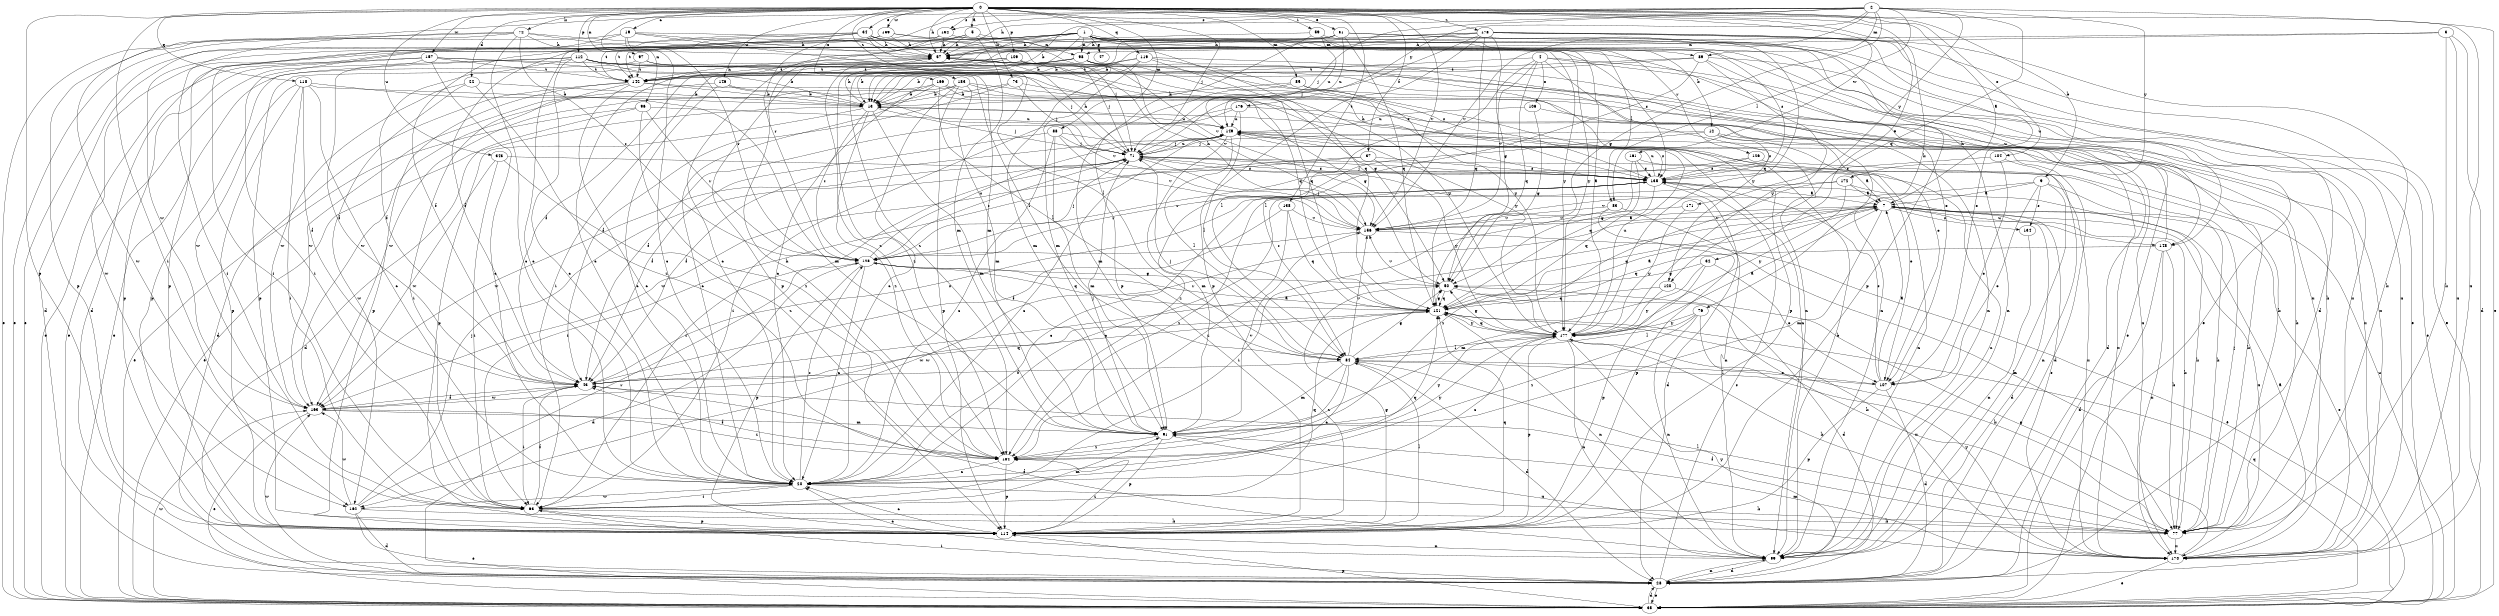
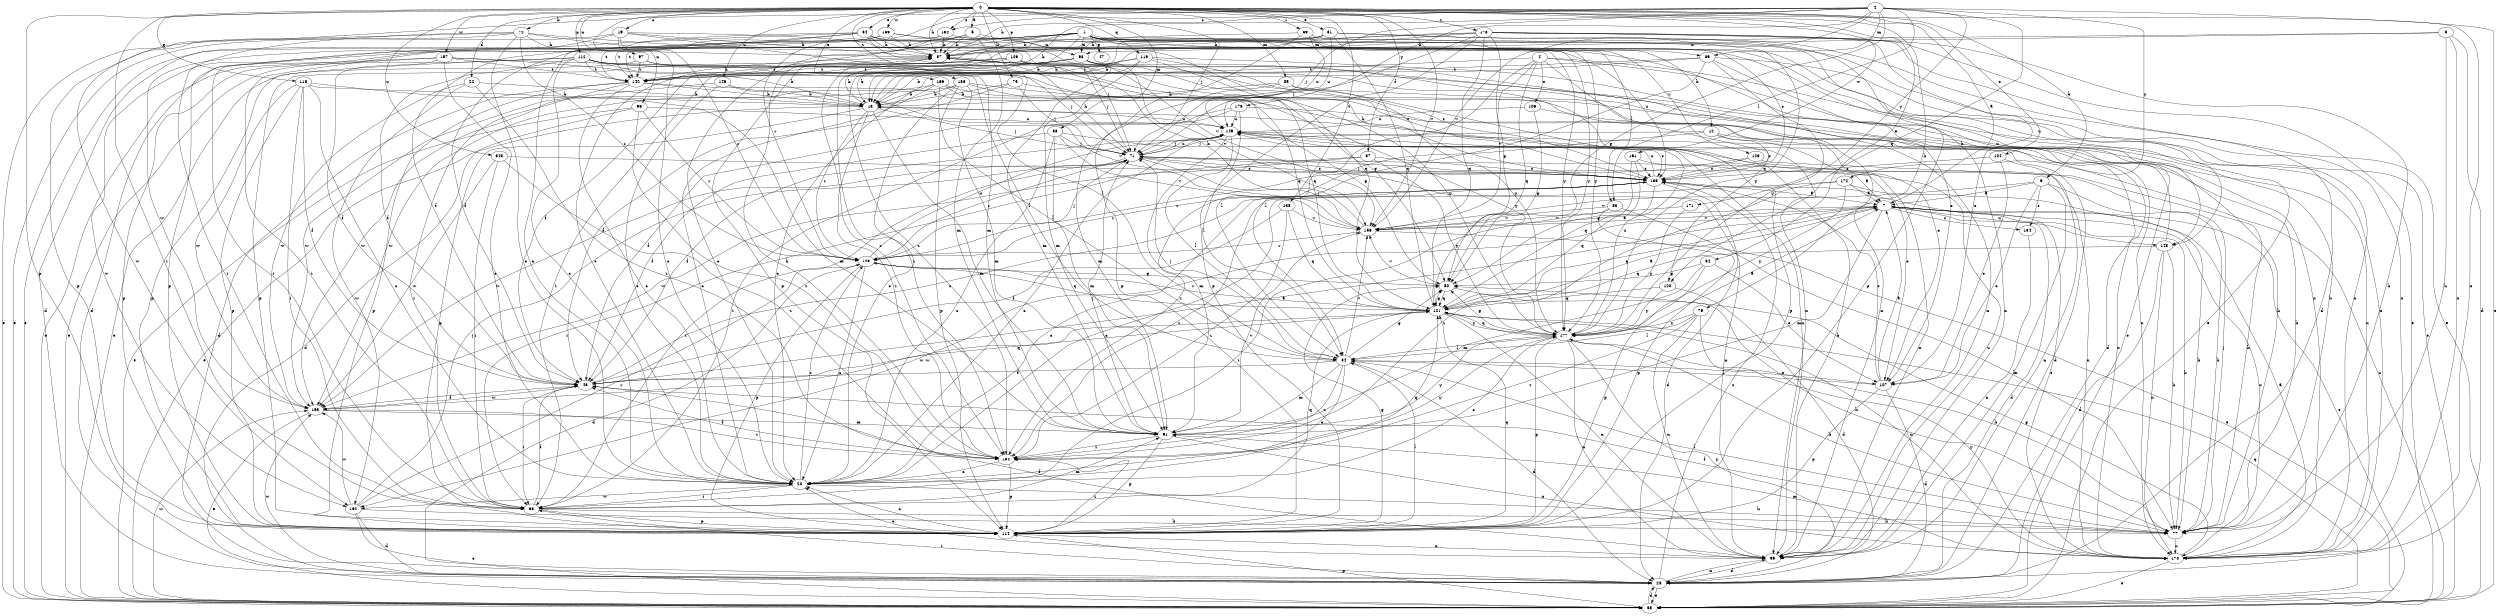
  strict digraph {
    0
    5
    7
    9
    19
    22
    31
    32
    34
    37
    57
    59
    63
    71
    72
    73
    76
    85
    88
    96
    97
    104
    109
    112
    114
    118
    119
    132
    138
    n30 [label=343]
    146
    156
    157
    159
    161
    166
    170
    178
    183
    98
    142
    20
    91
    107
    28
    35
    148
    162
    77
    121
    134
    99
    128
    13
    184
    163
    149
    50
    84
    177
    135
    43
    1
    12
    47
    83
    89
    126
    2
    120
    171
    172
    176
    3
    4
    106
    0 -> 5 [label=a]
    0 -> 7 [label=a]
    0 -> 9 [label=b]
    0 -> 19 [label=c]
    0 -> 22 [label=d]
    0 -> 31 [label=e]
    0 -> 32 [label=e]
    0 -> 34 [label=e]
    0 -> 37 [label=f]
    0 -> 57 [label=h]
    0 -> 59 [label=i]
    0 -> 63 [label=i]
    0 -> 71 [label=j]
    0 -> 72 [label=k]
    0 -> 73 [label=k]
    0 -> 76 [label=k]
    0 -> 85 [label=m]
    0 -> 88 [label=m]
    0 -> 96 [label=n]
    0 -> 97 [label=n]
    0 -> 104 [label=o]
    0 -> 109 [label=p]
    0 -> 112 [label=p]
    0 -> 114 [label=p]
    0 -> 118 [label=q]
    0 -> 119 [label=q]
    0 -> 132 [label=s]
    0 -> 138 [label=t]
    0 -> n30 [label=u]
    0 -> 146 [label=u]
    0 -> 156 [label=v]
    0 -> 157 [label=w]
    0 -> 159 [label=w]
    0 -> 161 [label=w]
    0 -> 166 [label=x]
    0 -> 170 [label=x]
    0 -> 178 [label=z]
    0 -> 183 [label=z]
    5 -> 57 [label=h]
    5 -> 98 [label=n]
    5 -> 142 [label=t]
    5 -> 20 [label=c]
    5 -> 91 [label=m]
    5 -> 107 [label=o]
    7 -> 156 [label=v]
    7 -> 170 [label=x]
    7 -> 91 [label=m]
    7 -> 28 [label=d]
    7 -> 35 [label=e]
    7 -> 148 [label=u]
    7 -> 162 [label=w]
    7 -> 77 [label=k]
    7 -> 121 [label=q]
    7 -> 134 [label=s]
    9 -> 7 [label=a]
    9 -> 156 [label=v]
    9 -> 107 [label=o]
    9 -> 77 [label=k]
    9 -> 134 [label=s]
    9 -> 99 [label=n]
    19 -> 57 [label=h]
    19 -> 71 [label=j]
    19 -> 20 [label=c]
    19 -> 91 [label=m]
    19 -> 28 [label=d]
    19 -> 35 [label=e]
    19 -> 128 [label=r]
    22 -> 162 [label=w]
    22 -> 13 [label=b]
    22 -> 184 [label=z]
    22 -> 163 [label=w]
    31 -> 57 [label=h]
    31 -> 114 [label=p]
    31 -> 142 [label=t]
    31 -> 35 [label=e]
    31 -> 121 [label=q]
    31 -> 13 [label=b]
    31 -> 149 [label=u]
    32 -> 114 [label=p]
    32 -> 91 [label=m]
    32 -> 107 [label=o]
    32 -> 50 [label=g]
    34 -> 57 [label=h]
    34 -> 63 [label=i]
    34 -> 170 [label=x]
    34 -> 20 [label=c]
    34 -> 35 [label=e]
    34 -> 121 [label=q]
    34 -> 163 [label=w]
    34 -> 84 [label=l]
    34 -> 177 [label=y]
    37 -> 63 [label=i]
    37 -> 163 [label=w]
    37 -> 177 [label=y]
    37 -> 135 [label=s]
    57 -> 142 [label=t]
    59 -> 57 [label=h]
    59 -> 114 [label=p]
    59 -> 149 [label=u]
    59 -> 177 [label=y]
    59 -> 135 [label=s]
    63 -> 114 [label=p]
    63 -> 91 [label=m]
    63 -> 77 [label=k]
    63 -> 121 [label=q]
    63 -> 43 [label=f]
    71 -> 57 [label=h]
    71 -> 63 [label=i]
    71 -> 170 [label=x]
    71 -> 99 [label=n]
    71 -> 128 [label=r]
    71 -> 163 [label=w]
    71 -> 149 [label=u]
    71 -> 135 [label=s]
    72 -> 57 [label=h]
    72 -> 63 [label=i]
    72 -> 114 [label=p]
    72 -> 20 [label=c]
    72 -> 35 [label=e]
    72 -> 128 [label=r]
    72 -> 177 [label=y]
    72 -> 135 [label=s]
    73 -> 71 [label=j]
    73 -> 77 [label=k]
    73 -> 13 [label=b]
    73 -> 43 [label=f]
    76 -> 77 [label=k]
    76 -> 99 [label=n]
    76 -> 184 [label=z]
    76 -> 84 [label=l]
    76 -> 177 [label=y]
    85 -> 114 [label=p]
    85 -> 170 [label=x]
    85 -> 91 [label=m]
    85 -> 13 [label=b]
    88 -> 71 [label=j]
    88 -> 156 [label=v]
    88 -> 20 [label=c]
    88 -> 91 [label=m]
    88 -> 28 [label=d]
    88 -> 43 [label=f]
    96 -> 28 [label=d]
    96 -> 35 [label=e]
    96 -> 128 [label=r]
    96 -> 184 [label=z]
    96 -> 149 [label=u]
    97 -> 71 [label=j]
    97 -> 142 [label=t]
    97 -> 35 [label=e]
    97 -> 177 [label=y]
    104 -> 107 [label=o]
    104 -> 99 [label=n]
    104 -> 135 [label=s]
    109 -> 71 [label=j]
    109 -> 114 [label=p]
    109 -> 142 [label=t]
    109 -> 99 [label=n]
    109 -> 13 [label=b]
    109 -> 135 [label=s]
    112 -> 114 [label=p]
    112 -> 142 [label=t]
    112 -> 20 [label=c]
    112 -> 35 [label=e]
    112 -> 77 [label=k]
    112 -> 121 [label=q]
    112 -> 50 [label=g]
    112 -> 84 [label=l]
    112 -> 43 [label=f]
    114 -> 20 [label=c]
    114 -> 121 [label=q]
    114 -> 99 [label=n]
    114 -> 184 [label=z]
    114 -> 50 [label=g]
    114 -> 84 [label=l]
    118 -> 63 [label=i]
    118 -> 114 [label=p]
    118 -> 20 [label=c]
    118 -> 91 [label=m]
    118 -> 13 [label=b]
    118 -> 163 [label=w]
    118 -> 43 [label=f]
    119 -> 63 [label=i]
    119 -> 142 [label=t]
    119 -> 91 [label=m]
    119 -> 35 [label=e]
    119 -> 121 [label=q]
    119 -> 13 [label=b]
    119 -> 177 [label=y]
    132 -> 57 [label=h]
    132 -> 170 [label=x]
    132 -> 20 [label=c]
    132 -> 43 [label=f]
    138 -> 156 [label=v]
    138 -> 121 [label=q]
    138 -> 184 [label=z]
    138 -> 43 [label=f]
    n30 -> 63 [label=i]
    n30 -> 184 [label=z]
    n30 -> 163 [label=w]
    n30 -> 135 [label=s]
    146 -> 156 [label=v]
    146 -> 20 [label=c]
    146 -> 13 [label=b]
    146 -> 163 [label=w]
    156 -> 7 [label=a]
    156 -> 57 [label=h]
    156 -> 71 [label=j]
    156 -> 35 [label=e]
    156 -> 128 [label=r]
    157 -> 114 [label=p]
    157 -> 142 [label=t]
    157 -> 20 [label=c]
    157 -> 35 [label=e]
    157 -> 99 [label=n]
    157 -> 13 [label=b]
    157 -> 43 [label=f]
    159 -> 57 [label=h]
    159 -> 63 [label=i]
    159 -> 114 [label=p]
    159 -> 156 [label=v]
-   159 -> 177 [label=a]
+   159 -> 177 [label=y]
    161 -> 7 [label=a]
    161 -> 121 [label=q]
    161 -> 50 [label=g]
    161 -> 135 [label=s]
    166 -> 170 [label=x]
    166 -> 20 [label=c]
    166 -> 13 [label=b]
    166 -> 163 [label=w]
    166 -> 50 [label=g]
    166 -> 84 [label=l]
    170 -> 7 [label=a]
    170 -> 91 [label=m]
    170 -> 35 [label=e]
    170 -> 50 [label=g]
    170 -> 177 [label=y]
    170 -> 135 [label=s]
    178 -> 57 [label=h]
    178 -> 71 [label=j]
    178 -> 114 [label=p]
    178 -> 107 [label=o]
    178 -> 28 [label=d]
    178 -> 35 [label=e]
    178 -> 77 [label=k]
    178 -> 121 [label=q]
    178 -> 13 [label=b]
    178 -> 184 [label=z]
    178 -> 50 [label=g]
    183 -> 114 [label=p]
    183 -> 20 [label=c]
    183 -> 91 [label=m]
    183 -> 107 [label=o]
    183 -> 13 [label=b]
    183 -> 163 [label=w]
    183 -> 177 [label=y]
    98 -> 156 [label=v]
    98 -> 142 [label=t]
    98 -> 91 [label=m]
    98 -> 99 [label=n]
    98 -> 184 [label=z]
    98 -> 135 [label=s]
    98 -> 43 [label=f]
    142 -> 57 [label=h]
    142 -> 63 [label=i]
    142 -> 114 [label=p]
    142 -> 20 [label=c]
    142 -> 28 [label=d]
    142 -> 99 [label=n]
    142 -> 13 [label=b]
    20 -> 63 [label=i]
    20 -> 162 [label=w]
    20 -> 77 [label=k]
    20 -> 121 [label=q]
    20 -> 128 [label=r]
    91 -> 71 [label=j]
    91 -> 114 [label=p]
    91 -> 156 [label=v]
    91 -> 170 [label=x]
    91 -> 184 [label=z]
    91 -> 177 [label=y]
    107 -> 7 [label=a]
    107 -> 114 [label=p]
    107 -> 28 [label=d]
    107 -> 84 [label=l]
    107 -> 135 [label=s]
    28 -> 63 [label=i]
    28 -> 35 [label=e]
    28 -> 99 [label=n]
    28 -> 163 [label=w]
    28 -> 135 [label=s]
    35 -> 114 [label=p]
    35 -> 28 [label=d]
    35 -> 121 [label=q]
    35 -> 163 [label=w]
    35 -> 149 [label=u]
    148 -> 57 [label=h]
    148 -> 170 [label=x]
    148 -> 28 [label=d]
    148 -> 77 [label=k]
    148 -> 121 [label=q]
    162 -> 71 [label=j]
    162 -> 28 [label=d]
    162 -> 35 [label=e]
    162 -> 77 [label=k]
    162 -> 128 [label=r]
    162 -> 163 [label=w]
    77 -> 71 [label=j]
    77 -> 170 [label=x]
    77 -> 84 [label=l]
    77 -> 43 [label=f]
    121 -> 7 [label=a]
    121 -> 170 [label=x]
-   99 -> 121 [label=n]
+   121 -> 99 [label=n]
    121 -> 128 [label=r]
    121 -> 163 [label=w]
    121 -> 50 [label=g]
    121 -> 177 [label=y]
    134 -> 99 [label=n]
    99 -> 20 [label=c]
    99 -> 28 [label=d]
    99 -> 13 [label=b]
    99 -> 149 [label=u]
    99 -> 43 [label=f]
    128 -> 71 [label=j]
    128 -> 114 [label=p]
    128 -> 20 [label=c]
    128 -> 28 [label=d]
    128 -> 121 [label=q]
    128 -> 149 [label=u]
    128 -> 50 [label=g]
    13 -> 57 [label=h]
    13 -> 71 [label=j]
    13 -> 114 [label=p]
    13 -> 91 [label=m]
    13 -> 35 [label=e]
    13 -> 128 [label=r]
    13 -> 184 [label=z]
    13 -> 149 [label=u]
    184 -> 57 [label=h]
    184 -> 114 [label=p]
    184 -> 20 [label=c]
    184 -> 177 [label=y]
    184 -> 43 [label=f]
    163 -> 91 [label=m]
    163 -> 35 [label=e]
    163 -> 184 [label=z]
    163 -> 43 [label=f]
    149 -> 71 [label=j]
    149 -> 20 [label=c]
    149 -> 91 [label=m]
    149 -> 107 [label=o]
    149 -> 84 [label=l]
    149 -> 135 [label=s]
    149 -> 43 [label=f]
    50 -> 156 [label=v]
    50 -> 77 [label=k]
    50 -> 121 [label=q]
    84 -> 71 [label=j]
    84 -> 156 [label=v]
    84 -> 20 [label=c]
    84 -> 91 [label=m]
    84 -> 107 [label=o]
    84 -> 28 [label=d]
    84 -> 184 [label=z]
    84 -> 50 [label=g]
    84 -> 43 [label=f]
    177 -> 7 [label=a]
    177 -> 114 [label=p]
    177 -> 20 [label=c]
    177 -> 28 [label=y]
    177 -> 77 [label=k]
    177 -> 121 [label=q]
    177 -> 99 [label=n]
    177 -> 149 [label=u]
    177 -> 50 [label=g]
    177 -> 84 [label=l]
    135 -> 7 [label=a]
    135 -> 57 [label=h]
    135 -> 71 [label=j]
    135 -> 20 [label=c]
    135 -> 28 [label=d]
    135 -> 121 [label=q]
    135 -> 128 [label=r]
    135 -> 184 [label=z]
    135 -> 149 [label=u]
    43 -> 7 [label=a]
    43 -> 63 [label=i]
    43 -> 121 [label=q]
    43 -> 163 [label=w]
    43 -> 135 [label=s]
    1 -> 114 [label=p]
    1 -> 170 [label=x]
    1 -> 98 [label=n]
    1 -> 142 [label=t]
    1 -> 28 [label=d]
    1 -> 35 [label=e]
    1 -> 148 [label=u]
    1 -> 162 [label=w]
    1 -> 13 [label=b]
    1 -> 184 [label=z]
    1 -> 43 [label=f]
    1 -> 12 [label=b]
    1 -> 47 [label=g]
    1 -> 83 [label=l]
    1 -> 89 [label=m]
    1 -> 126 [label=r]
    12 -> 71 [label=j]
    12 -> 170 [label=x]
    12 -> 99 [label=n]
    12 -> 184 [label=z]
    12 -> 135 [label=s]
    83 -> 63 [label=i]
    83 -> 114 [label=p]
    83 -> 156 [label=v]
    83 -> 77 [label=k]
    89 -> 142 [label=t]
    89 -> 20 [label=c]
    89 -> 35 [label=e]
    89 -> 99 [label=n]
    89 -> 84 [label=l]
    89 -> 177 [label=y]
    126 -> 77 [label=k]
    126 -> 128 [label=r]
    126 -> 135 [label=s]
    2 -> 57 [label=h]
    2 -> 71 [label=j]
    2 -> 132 [label=s]
    2 -> 156 [label=v]
    2 -> 35 [label=e]
    2 -> 162 [label=w]
    2 -> 128 [label=r]
    2 -> 13 [label=b]
    2 -> 50 [label=g]
    2 -> 83 [label=l]
    2 -> 89 [label=m]
    2 -> 120 [label=q]
    2 -> 171 [label=y]
    2 -> 172 [label=y]
    2 -> 176 [label=y]
    120 -> 28 [label=d]
    120 -> 121 [label=q]
    120 -> 177 [label=y]
    171 -> 156 [label=v]
    171 -> 177 [label=y]
    172 -> 7 [label=a]
    172 -> 20 [label=c]
    172 -> 77 [label=k]
    172 -> 184 [label=z]
    172 -> 177 [label=y]
    176 -> 63 [label=i]
    176 -> 28 [label=d]
    176 -> 149 [label=u]
    176 -> 84 [label=l]
    176 -> 43 [label=f]
    3 -> 57 [label=h]
    3 -> 170 [label=x]
    3 -> 98 [label=n]
    3 -> 28 [label=d]
    3 -> 77 [label=k]
    4 -> 156 [label=v]
    4 -> 170 [label=x]
    4 -> 142 [label=t]
    4 -> 148 [label=u]
    4 -> 121 [label=q]
    4 -> 84 [label=l]
    4 -> 120 [label=q]
    4 -> 106 [label=o]
    106 -> 77 [label=k]
    106 -> 149 [label=u]
    106 -> 50 [label=g]
  }
